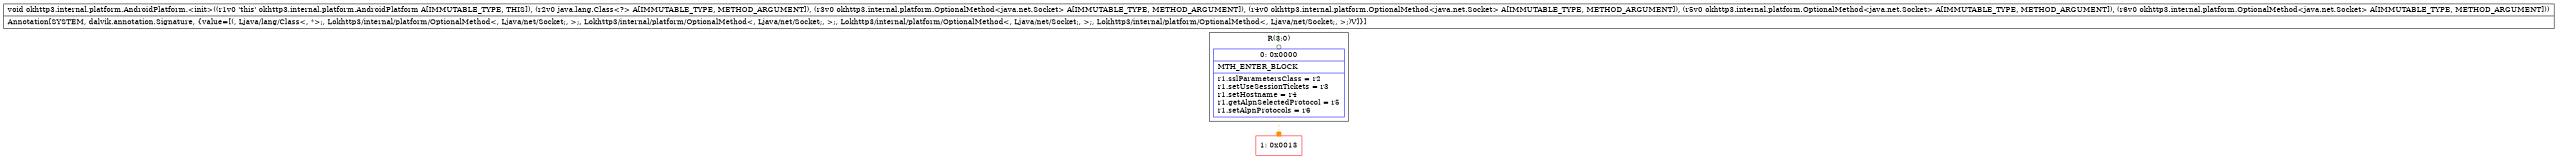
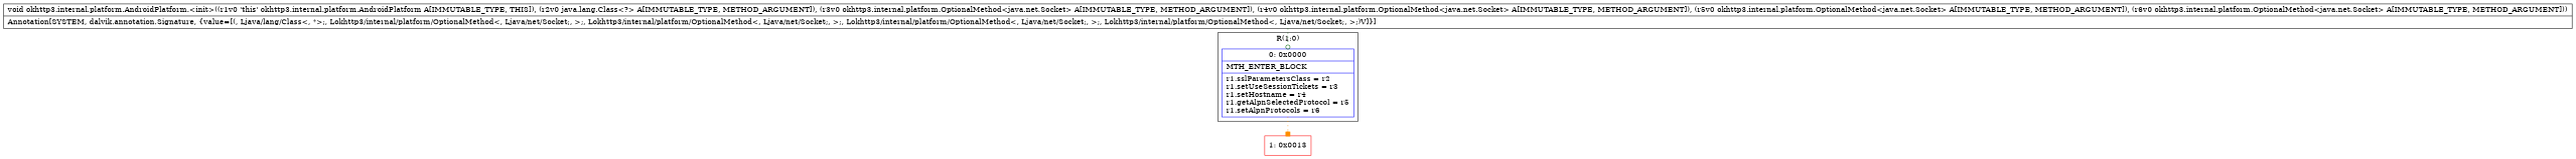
  digraph {
    node [shape=record]
    edge [style=dotted]
    n1 [color=blue label="{0\:\ 0x0000|MTH_ENTER_BLOCK\l|r1.sslParametersClass = r2\lr1.setUseSessionTickets = r3\lr1.setHostname = r4\lr1.getAlpnSelectedProtocol = r5\lr1.setAlpnProtocols = r6\l}"]
    n2 [color=red label="{1\:\ 0x0013}"]
    n3 [label="{void okhttp3.internal.platform.AndroidPlatform.\<init\>((r1v0 'this' okhttp3.internal.platform.AndroidPlatform A[IMMUTABLE_TYPE, THIS]), (r2v0 java.lang.Class\<?\> A[IMMUTABLE_TYPE, METHOD_ARGUMENT]), (r3v0 okhttp3.internal.platform.OptionalMethod\<java.net.Socket\> A[IMMUTABLE_TYPE, METHOD_ARGUMENT]), (r4v0 okhttp3.internal.platform.OptionalMethod\<java.net.Socket\> A[IMMUTABLE_TYPE, METHOD_ARGUMENT]), (r5v0 okhttp3.internal.platform.OptionalMethod\<java.net.Socket\> A[IMMUTABLE_TYPE, METHOD_ARGUMENT]), (r6v0 okhttp3.internal.platform.OptionalMethod\<java.net.Socket\> A[IMMUTABLE_TYPE, METHOD_ARGUMENT]))  | Annotation[SYSTEM, dalvik.annotation.Signature, \{value=[(, Ljava\/lang\/Class\<, *\>;, Lokhttp3\/internal\/platform\/OptionalMethod\<, Ljava\/net\/Socket;, \>;, Lokhttp3\/internal\/platform\/OptionalMethod\<, Ljava\/net\/Socket;, \>;, Lokhttp3\/internal\/platform\/OptionalMethod\<, Ljava\/net\/Socket;, \>;, Lokhttp3\/internal\/platform\/OptionalMethod\<, Ljava\/net\/Socket;, \>;)V]\}]\l}"]
    subgraph cluster_1 {
-     label="R(3:0)"
+     label="R(1:0)"
      n1
    }
    n1 -> n2 [color=darkorange arrowhead=box]
    n3 -> n1 [color=darkgreen arrowhead=odot]
  }
